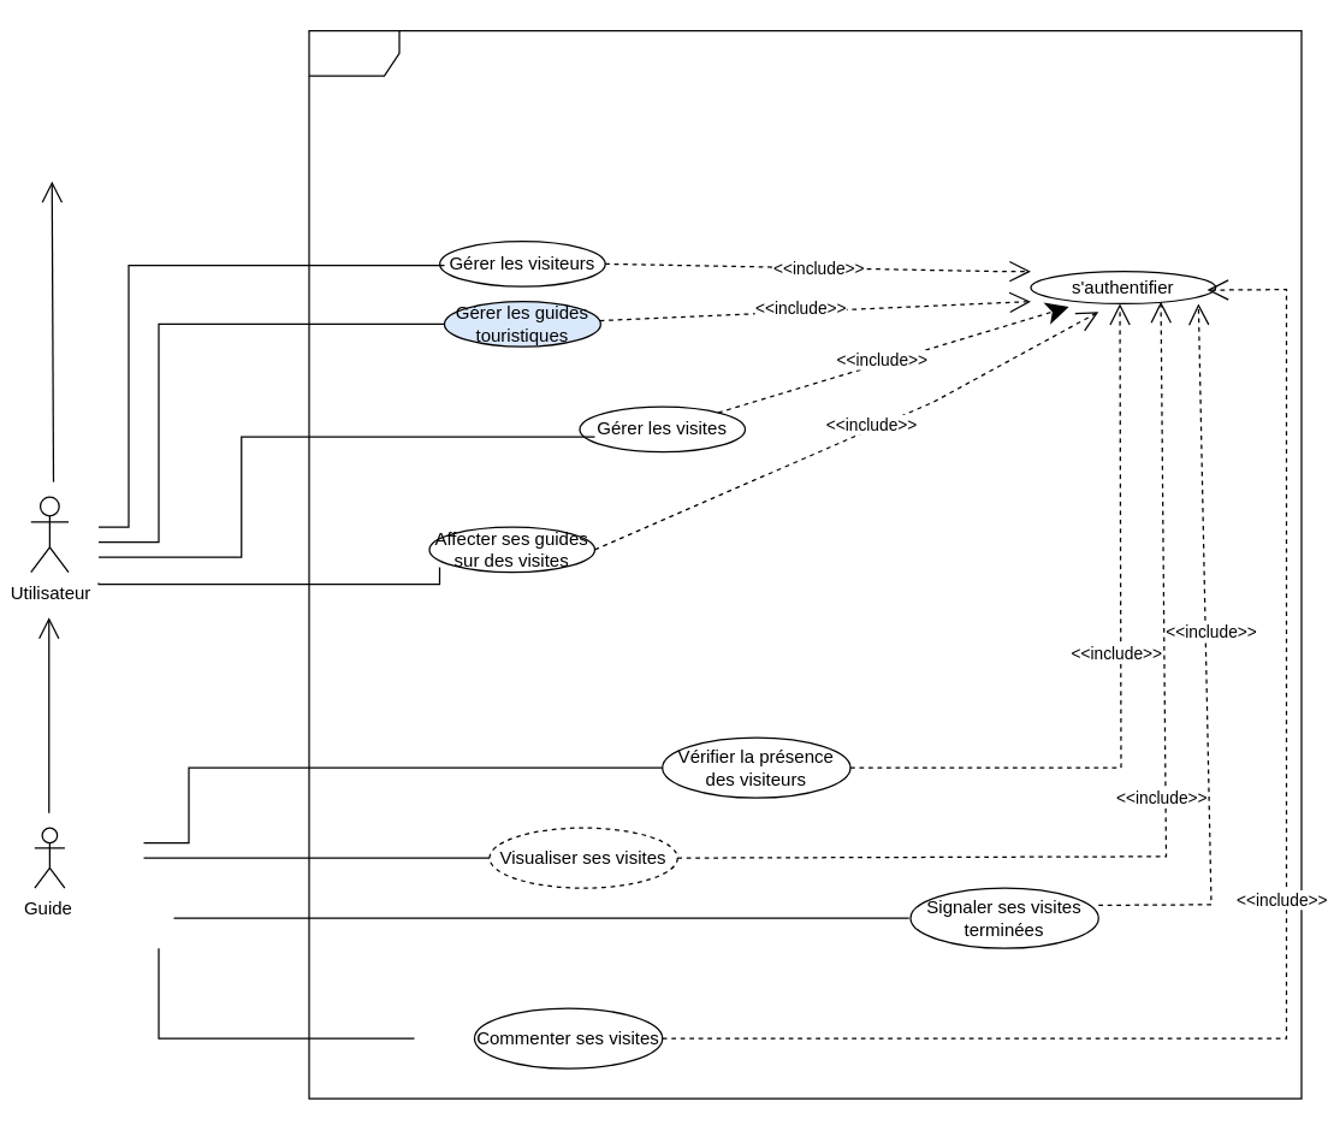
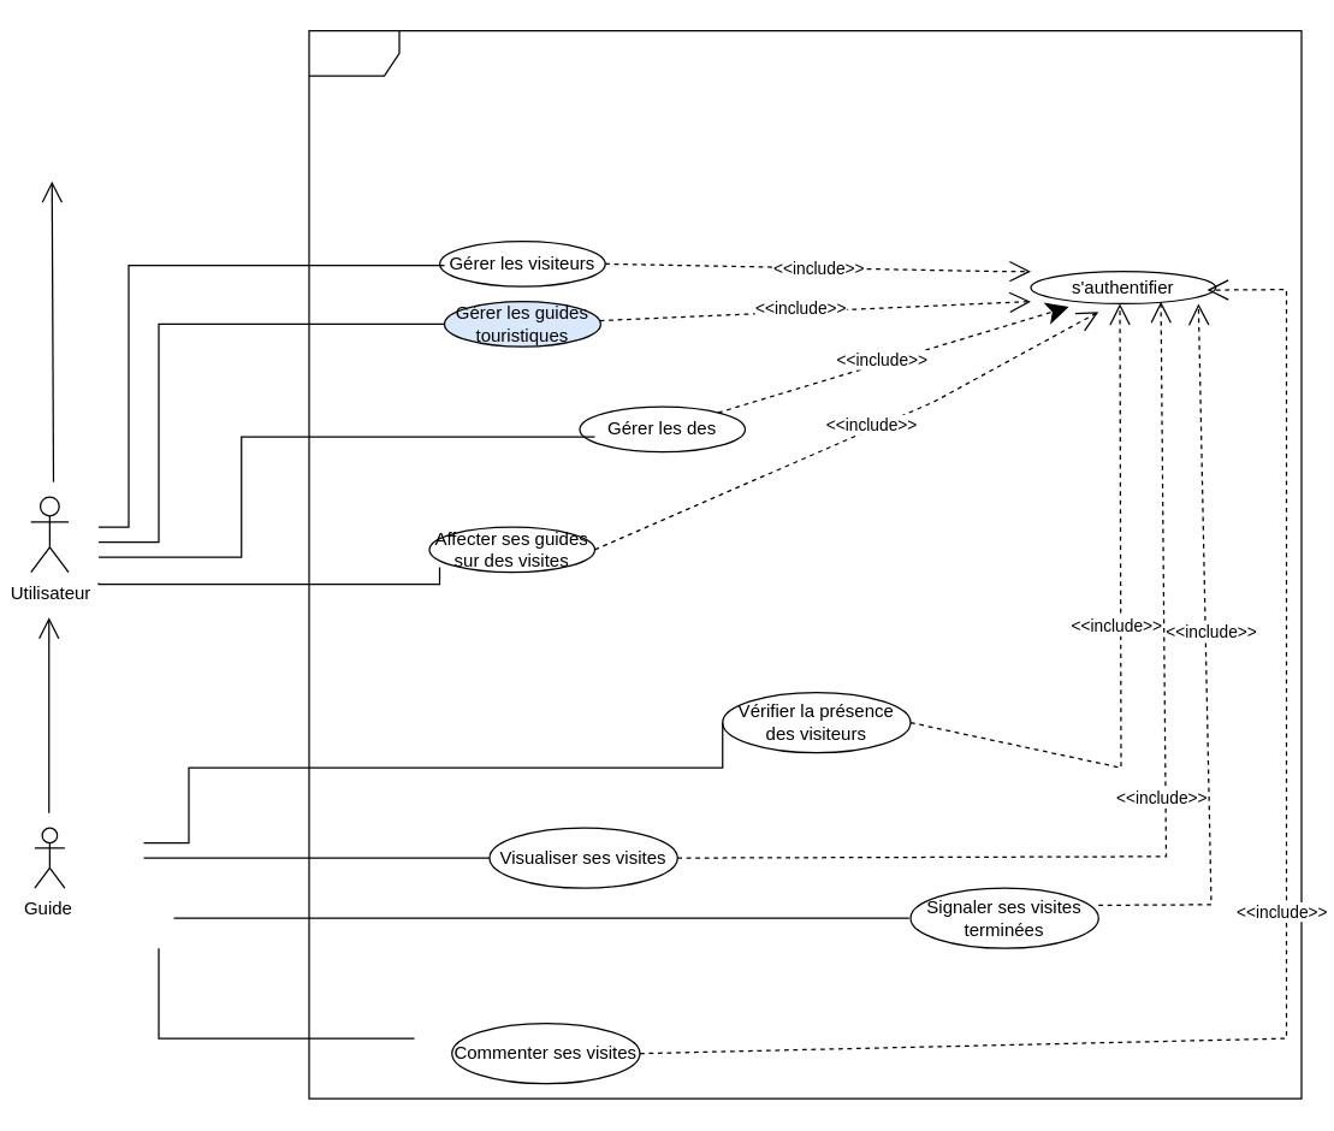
  <mxCell id="0" />
  <mxCell id="1" parent="0" />
  <mxCell id="2" value="Guide&amp;nbsp;" style="shape=umlActor;verticalLabelPosition=bottom;verticalAlign=top;html=1;" vertex="1" parent="1"><mxGeometry x="22.5" y="550" width="20" height="40" as="geometry" /></mxCell>
  <mxCell id="3" value="&amp;nbsp;" style="shape=umlFrame;whiteSpace=wrap;html=1;pointerEvents=0;" vertex="1" parent="1"><mxGeometry x="205" y="20" width="660" height="710" as="geometry" /></mxCell>
  <mxCell id="4" value="Gérer les visiteurs" style="ellipse;whiteSpace=wrap;html=1;" vertex="1" parent="1"><mxGeometry x="291.94" y="160" width="110" height="30" as="geometry" /></mxCell>
  <mxCell id="5" value="s'authentifier" style="ellipse;whiteSpace=wrap;html=1;" vertex="1" parent="1"><mxGeometry x="684.999" y="180.001" width="122.941" height="21.429" as="geometry" /></mxCell>
  <mxCell id="6" value="&amp;lt;&amp;lt;include&amp;gt;&amp;gt;" style="endArrow=open;endSize=12;dashed=1;html=1;rounded=0;exitX=1;exitY=0.5;exitDx=0;exitDy=0;" edge="1" parent="1" source="4"><mxGeometry width="160" relative="1" as="geometry"><mxPoint x="435" y="100" as="sourcePoint" /><mxPoint x="685" y="180" as="targetPoint" /><Array as="points"><mxPoint x="665" y="180" /></Array></mxGeometry></mxCell>
  <mxCell id="7" value="Utilisateur" style="shape=umlActor;verticalLabelPosition=bottom;verticalAlign=top;html=1;" vertex="1" parent="1"><mxGeometry x="20" y="330" width="25" height="50" as="geometry" /></mxCell>
- <mxCell id="8" value="Gérer les visites" style="ellipse;whiteSpace=wrap;html=1;" vertex="1" parent="1"><mxGeometry x="385" y="270" width="110" height="30" as="geometry" /></mxCell>
+ <mxCell id="8" value="Gérer les des" style="ellipse;whiteSpace=wrap;html=1;" vertex="1" parent="1"><mxGeometry x="385" y="270" width="110" height="30" as="geometry" /></mxCell>
  <mxCell id="9" value="&amp;lt;&amp;lt;include&amp;gt;&amp;gt;" style="endArrow=classic;endSize=12;dashed=1;html=1;rounded=0;entryX=0.205;entryY=1.101;entryDx=0;entryDy=0;entryPerimeter=0;" edge="1" source="8" parent="1" target="5"><mxGeometry x="-0.066" y="2" width="160" relative="1" as="geometry"><mxPoint x="385" y="490.01" as="sourcePoint" /><mxPoint x="675" y="440" as="targetPoint" /><Array as="points" /><mxPoint as="offset" /></mxGeometry></mxCell>
  <mxCell id="10" value="" style="group" vertex="1" connectable="0" parent="1"><mxGeometry x="345" y="150" width="340" height="50" as="geometry" /></mxCell>
  <mxCell id="11" value="&amp;lt;&amp;lt;include&amp;gt;&amp;gt;" style="endArrow=open;endSize=12;dashed=1;html=1;rounded=0;" edge="1" parent="10" source="32"><mxGeometry x="-0.066" y="2" width="160" relative="1" as="geometry"><mxPoint x="66.111" y="100.01" as="sourcePoint" /><mxPoint x="340" y="50" as="targetPoint" /><Array as="points" /><mxPoint as="offset" /></mxGeometry></mxCell>
  <mxCell id="12" value="Affecter ses guides sur des visites" style="ellipse;whiteSpace=wrap;html=1;" vertex="1" parent="1"><mxGeometry x="285" y="350" width="110" height="30" as="geometry" /></mxCell>
  <mxCell id="13" value="&amp;lt;&amp;lt;include&amp;gt;&amp;gt;" style="endArrow=open;endSize=12;dashed=1;html=1;rounded=0;exitX=1;exitY=0.5;exitDx=0;exitDy=0;" edge="1" source="12" parent="1"><mxGeometry x="0.089" y="3" width="160" relative="1" as="geometry"><mxPoint x="388.301" y="350.002" as="sourcePoint" /><mxPoint x="730" y="206.94" as="targetPoint" /><Array as="points"><mxPoint x="620" y="266.94" /></Array><mxPoint as="offset" /></mxGeometry></mxCell>
  <mxCell id="14" value="" style="endArrow=none;html=1;edgeStyle=orthogonalEdgeStyle;rounded=0;entryX=0.062;entryY=0.893;entryDx=0;entryDy=0;entryPerimeter=0;" edge="1" parent="1" target="12"><mxGeometry relative="1" as="geometry"><mxPoint x="65" y="387" as="sourcePoint" /><mxPoint x="315.03" y="380" as="targetPoint" /><Array as="points"><mxPoint x="65" y="388" /><mxPoint x="292" y="388" /></Array></mxGeometry></mxCell>
  <mxCell id="15" value="" style="endArrow=none;html=1;edgeStyle=orthogonalEdgeStyle;rounded=0;" edge="1" parent="1"><mxGeometry relative="1" as="geometry"><mxPoint x="65" y="350" as="sourcePoint" /><mxPoint x="295" y="176" as="targetPoint" /><Array as="points"><mxPoint x="85" y="350" /><mxPoint x="85" y="176" /></Array></mxGeometry></mxCell>
  <mxCell id="16" value="" style="endArrow=none;html=1;edgeStyle=orthogonalEdgeStyle;rounded=0;entryX=0;entryY=0.5;entryDx=0;entryDy=0;" edge="1" parent="1" target="32"><mxGeometry relative="1" as="geometry"><mxPoint x="65" y="360" as="sourcePoint" /><mxPoint x="340.5" y="170" as="targetPoint" /><Array as="points"><mxPoint x="105" y="360" /><mxPoint x="105" y="215" /></Array></mxGeometry></mxCell>
  <mxCell id="17" value="" style="endArrow=none;html=1;edgeStyle=orthogonalEdgeStyle;rounded=0;entryX=0.073;entryY=0.867;entryDx=0;entryDy=0;entryPerimeter=0;" edge="1" parent="1"><mxGeometry relative="1" as="geometry"><mxPoint x="65" y="370" as="sourcePoint" /><mxPoint x="395" y="290" as="targetPoint" /><Array as="points"><mxPoint x="103" y="370" /><mxPoint x="160" y="370" /><mxPoint x="160" y="290" /></Array></mxGeometry></mxCell>
- <mxCell id="18" value="Visualiser ses visites" style="ellipse;whiteSpace=wrap;html=1;dashed=1;" vertex="1" parent="1"><mxGeometry x="325" y="550" width="125" height="40" as="geometry" /></mxCell>
- <mxCell id="19" value="Vérifier la présence des visiteurs" style="ellipse;whiteSpace=wrap;html=1;" vertex="1" parent="1"><mxGeometry x="440" y="490" width="125" height="40" as="geometry" /></mxCell>
- <mxCell id="20" value="Commenter ses visites" style="ellipse;whiteSpace=wrap;html=1;" vertex="1" parent="1"><mxGeometry x="315" y="670" width="125" height="40" as="geometry" /></mxCell>
+ <mxCell id="18" value="Visualiser ses visites" style="ellipse;whiteSpace=wrap;html=1;" vertex="1" parent="1"><mxGeometry x="325" y="550" width="125" height="40" as="geometry" /></mxCell>
+ <mxCell id="19" value="Vérifier la présence des visiteurs" style="ellipse;whiteSpace=wrap;html=1;" vertex="1" parent="1"><mxGeometry x="480" y="460" width="125" height="40" as="geometry" /></mxCell>
+ <mxCell id="20" value="Commenter ses visites" style="ellipse;whiteSpace=wrap;html=1;" vertex="1" parent="1"><mxGeometry x="300" y="680" width="125" height="40" as="geometry" /></mxCell>
  <mxCell id="21" value="Signaler ses visites terminées" style="ellipse;whiteSpace=wrap;html=1;" vertex="1" parent="1"><mxGeometry x="605" y="590" width="125" height="40" as="geometry" /></mxCell>
  <mxCell id="22" value="" style="endArrow=none;html=1;edgeStyle=orthogonalEdgeStyle;rounded=0;entryX=0;entryY=0.5;entryDx=0;entryDy=0;" edge="1" parent="1" target="19"><mxGeometry relative="1" as="geometry"><mxPoint x="95" y="560" as="sourcePoint" /><mxPoint x="455" y="460" as="targetPoint" /><Array as="points"><mxPoint x="125" y="560" /><mxPoint x="125" y="510" /></Array></mxGeometry></mxCell>
  <mxCell id="23" value="" style="endArrow=none;html=1;edgeStyle=orthogonalEdgeStyle;rounded=0;" edge="1" parent="1" target="18"><mxGeometry relative="1" as="geometry"><mxPoint x="95" y="570" as="sourcePoint" /><mxPoint x="245" y="540" as="targetPoint" /><Array as="points"><mxPoint x="225" y="570" /><mxPoint x="225" y="570" /></Array></mxGeometry></mxCell>
  <mxCell id="24" value="" style="endArrow=none;html=1;edgeStyle=orthogonalEdgeStyle;rounded=0;" edge="1" parent="1"><mxGeometry relative="1" as="geometry"><mxPoint x="115" y="610" as="sourcePoint" /><mxPoint x="565" y="610" as="targetPoint" /><Array as="points"><mxPoint x="604" y="609.5" /></Array></mxGeometry></mxCell>
  <mxCell id="25" value="" style="endArrow=none;html=1;edgeStyle=orthogonalEdgeStyle;rounded=0;" edge="1" parent="1"><mxGeometry relative="1" as="geometry"><mxPoint x="105" y="630" as="sourcePoint" /><mxPoint x="275" y="690" as="targetPoint" /><Array as="points"><mxPoint x="105" y="690" /></Array></mxGeometry></mxCell>
  <mxCell id="26" value="&amp;lt;&amp;lt;include&amp;gt;&amp;gt;" style="endArrow=open;endSize=12;dashed=1;html=1;rounded=0;exitX=1;exitY=0.5;exitDx=0;exitDy=0;" edge="1" parent="1"><mxGeometry x="0.079" y="-4" width="160" relative="1" as="geometry"><mxPoint x="730" y="601.43" as="sourcePoint" /><mxPoint x="796.47" y="201.43" as="targetPoint" /><Array as="points"><mxPoint x="805" y="601" /><mxPoint x="796.47" y="201.43" /></Array><mxPoint as="offset" /></mxGeometry></mxCell>
  <mxCell id="27" value="&amp;lt;&amp;lt;include&amp;gt;&amp;gt;" style="endArrow=open;endSize=12;dashed=1;html=1;rounded=0;entryX=0.791;entryY=1.045;entryDx=0;entryDy=0;entryPerimeter=0;exitX=1;exitY=0.5;exitDx=0;exitDy=0;" edge="1" parent="1" source="20"><mxGeometry x="0.049" y="3" width="160" relative="1" as="geometry"><mxPoint x="464.94" y="683" as="sourcePoint" /><mxPoint x="802.245" y="192.394" as="targetPoint" /><Array as="points"><mxPoint x="855" y="690" /><mxPoint x="855" y="192" /></Array><mxPoint as="offset" /></mxGeometry></mxCell>
  <mxCell id="28" value="&amp;lt;&amp;lt;include&amp;gt;&amp;gt;" style="endArrow=open;endSize=12;dashed=1;html=1;rounded=0;exitX=1;exitY=0.5;exitDx=0;exitDy=0;" edge="1" parent="1" source="18"><mxGeometry x="0.049" y="3" width="160" relative="1" as="geometry"><mxPoint x="465" y="568.57" as="sourcePoint" /><mxPoint x="771.47" y="200" as="targetPoint" /><Array as="points"><mxPoint x="775" y="569" /><mxPoint x="771.47" y="200" /></Array><mxPoint as="offset" /></mxGeometry></mxCell>
  <mxCell id="29" value="&amp;lt;&amp;lt;include&amp;gt;&amp;gt;" style="endArrow=open;endSize=12;dashed=1;html=1;rounded=0;exitX=1;exitY=0.5;exitDx=0;exitDy=0;" edge="1" parent="1" source="19"><mxGeometry x="0.049" y="3" width="160" relative="1" as="geometry"><mxPoint x="595" y="450.43" as="sourcePoint" /><mxPoint x="744.22" y="201.43" as="targetPoint" /><Array as="points"><mxPoint x="745" y="510" /><mxPoint x="744.22" y="201.43" /></Array><mxPoint as="offset" /></mxGeometry></mxCell>
  <mxCell id="30" value="" style="endArrow=open;endFill=1;endSize=12;html=1;rounded=0;" edge="1" parent="1"><mxGeometry width="160" relative="1" as="geometry"><mxPoint x="32" y="540" as="sourcePoint" /><mxPoint x="32" y="410" as="targetPoint" /></mxGeometry></mxCell>
  <mxCell id="31" value="" style="endArrow=open;endFill=1;endSize=12;html=1;rounded=0;" edge="1" parent="1"><mxGeometry width="160" relative="1" as="geometry"><mxPoint x="35" y="320" as="sourcePoint" /><mxPoint x="34" y="120" as="targetPoint" /></mxGeometry></mxCell>
  <mxCell id="32" value="Gérer les guides touristiques" style="ellipse;whiteSpace=wrap;html=1;fillColor=#dae8fc;" vertex="1" parent="1"><mxGeometry x="295" y="200" width="103.889" height="30" as="geometry" /></mxCell>
